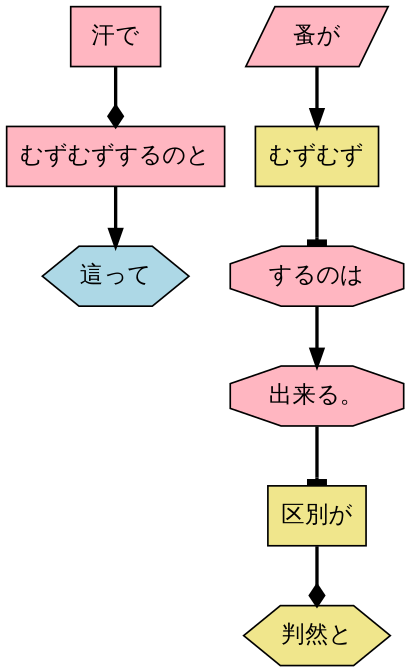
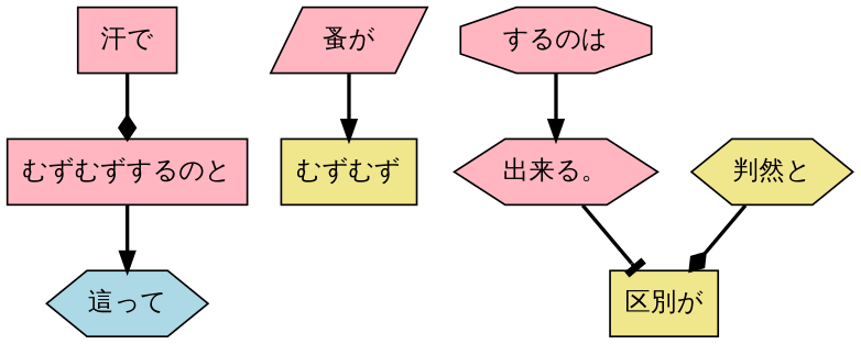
  digraph {
    node [fillcolor=lightpink shape=box style=filled]
    edge [arrowhead=normal style=bold]
    n1 [label="汗で"]
    n2 [label="むずむずするのと"]
    n3 [fillcolor=lightblue label="這って" shape=hexagon]
    n4 [label="蚤が" shape=parallelogram]
    n5 [fillcolor=khaki label="むずむず"]
    n6 [label="するのは" shape=octagon]
-   n7 [label="出来る。" shape=octagon]
+   n7 [label="出来る。" shape=hexagon]
    n8 [fillcolor=khaki label="区別が"]
    n9 [fillcolor=khaki label="判然と" shape=hexagon]
    n1 -> n2 [arrowhead=diamond]
    n2 -> n3
    n4 -> n5
-   n5 -> n6 [arrowhead=tee]
    n6 -> n7
    n7 -> n8 [arrowhead=tee]
-   n8 -> n9 [arrowhead=diamond]
+   n9 -> n8 [arrowhead=diamond]
  }
